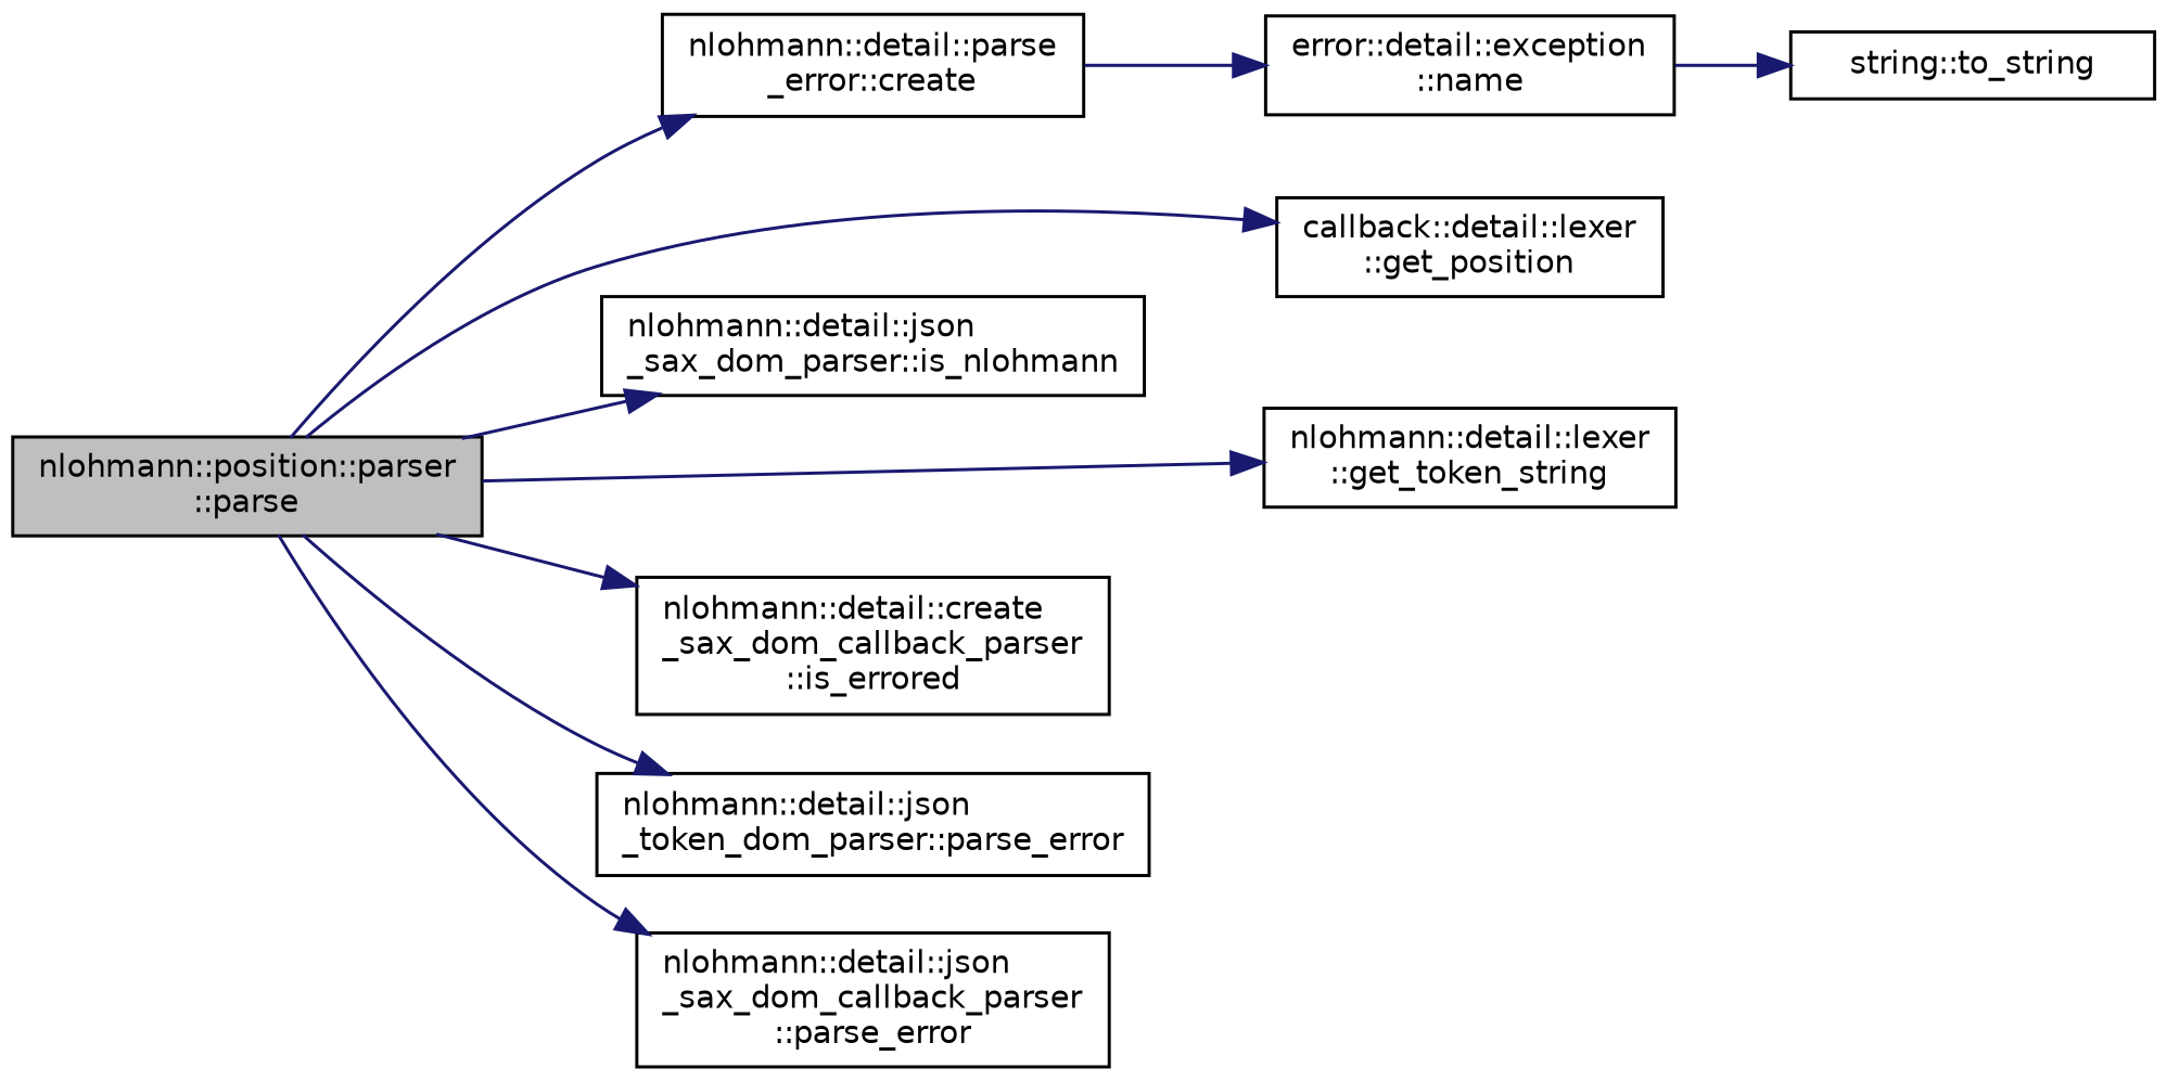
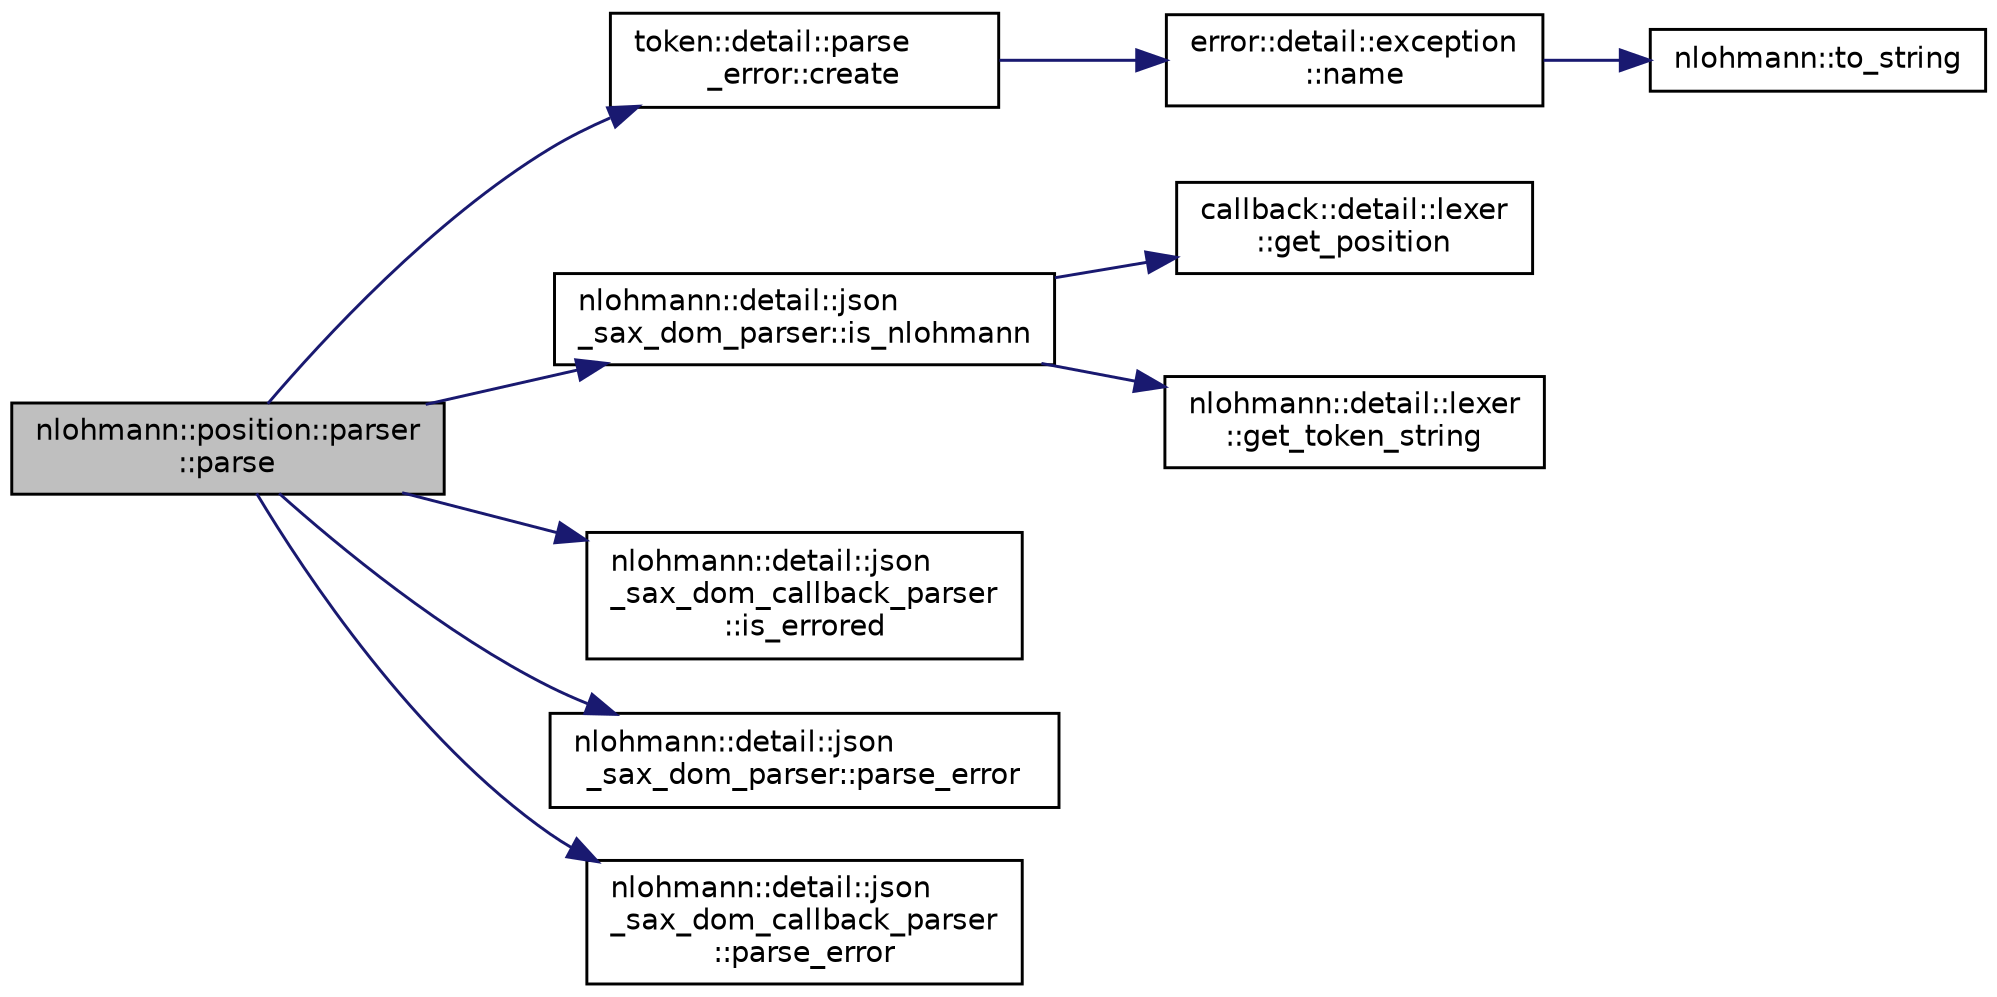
  digraph {
    rankdir=LR
    node [color=black fillcolor=white fontname=Helvetica fontsize=10 shape=record style=filled]
    edge [color=midnightblue fontname=Helvetica fontsize=10 labelfontname=Helvetica labelfontsize=10 style=solid]
    n1 [fillcolor=grey75 fontcolor=black height=0.2 label="nlohmann::position::parser\l::parse" width=0.4]
-   n2 [height=0.2 label="nlohmann::detail::parse\l_error::create" width=0.4]
+   n2 [height=0.2 label="token::detail::parse\l_error::create" width=0.4]
    n3 [height=0.2 label="callback::detail::lexer\l::get_position" width=0.4]
    n4 [height=0.2 label="nlohmann::detail::lexer\l::get_token_string" width=0.4]
    n5 [height=0.2 label="nlohmann::detail::json\l_sax_dom_parser::is_nlohmann" width=0.4]
-   n6 [height=0.2 label="nlohmann::detail::create\l_sax_dom_callback_parser\l::is_errored" width=0.4]
-   n7 [height=0.2 label="nlohmann::detail::json\l_token_dom_parser::parse_error" width=0.4]
+   n6 [height=0.2 label="nlohmann::detail::json\l_sax_dom_callback_parser\l::is_errored" width=0.4]
+   n7 [height=0.2 label="nlohmann::detail::json\l_sax_dom_parser::parse_error" width=0.4]
    n8 [height=0.2 label="nlohmann::detail::json\l_sax_dom_callback_parser\l::parse_error" width=0.4]
    n9 [height=0.2 label="error::detail::exception\l::name" width=0.4]
-   n10 [height=0.2 label="string::to_string" width=0.4]
+   n10 [height=0.2 label="nlohmann::to_string" width=0.4]
    n1 -> n2
-   n1 -> n3
-   n1 -> n4
+   n5 -> n3
+   n5 -> n4
    n1 -> n5
    n1 -> n6
    n1 -> n7
    n1 -> n8
    n2 -> n9
    n9 -> n10
  }
